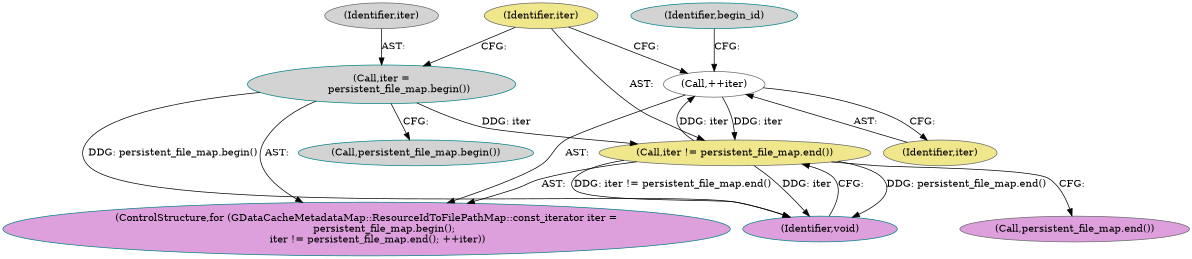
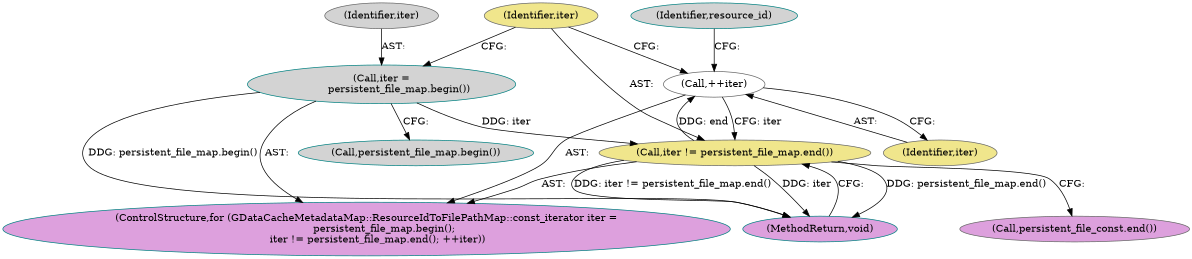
  digraph {
    node [color=gray40 fillcolor=lightgrey style=filled]
    n1 [fillcolor=white label="(Call,++iter)"]
    n2 [fillcolor=khaki label="(Call,iter != persistent_file_map.end())"]
    n3 [color=teal fillcolor=plum label="(ControlStructure,for (GDataCacheMetadataMap::ResourceIdToFilePathMap::const_iterator iter =\n           persistent_file_map.begin();\n       iter != persistent_file_map.end(); ++iter))"]
    n4 [fillcolor=khaki label="(Identifier,iter)"]
-   n5 [color=teal fillcolor=plum label="(Identifier,void)"]
-   n6 [fillcolor=plum label="(Call,persistent_file_map.end())"]
+   n5 [color=teal fillcolor=plum label="(MethodReturn,void)"]
+   n6 [fillcolor=plum label="(Call,persistent_file_const.end())"]
    n7 [color=teal label="(Call,iter =\n           persistent_file_map.begin())"]
    n8 [color=teal label="(Call,persistent_file_map.begin())"]
    n9 [fillcolor=khaki label="(Identifier,iter)"]
-   n10 [color=teal label="(Identifier,begin_id)"]
+   n10 [color=teal label="(Identifier,resource_id)"]
    n11 [label="(Identifier,iter)"]
-   n1 -> n2 [label="DDG: iter"]
+   n1 -> n2 [label="CFG: iter"]
    n1 -> n3 [label="AST: "]
    n1 -> n4 [label="CFG: "]
-   n2 -> n1 [label="DDG: iter"]
+   n2 -> n1 [label="DDG: end"]
    n2 -> n3 [label="AST: "]
    n2 -> n5 [label="DDG: persistent_file_map.end()"]
    n2 -> n5 [label="DDG: iter != persistent_file_map.end()"]
    n2 -> n5 [label="DDG: iter"]
    n2 -> n6 [label="CFG: "]
    n4 -> n1 [label="AST: "]
    n5 -> n2 [label="CFG: "]
    n7 -> n2 [label="DDG: iter"]
    n7 -> n3 [label="AST: "]
    n7 -> n5 [label="DDG: persistent_file_map.begin()"]
    n7 -> n8 [label="CFG: "]
    n9 -> n1 [label="CFG: "]
    n9 -> n2 [label="AST: "]
    n9 -> n7 [label="CFG: "]
    n10 -> n1 [label="CFG: "]
    n11 -> n7 [label="AST: "]
  }
